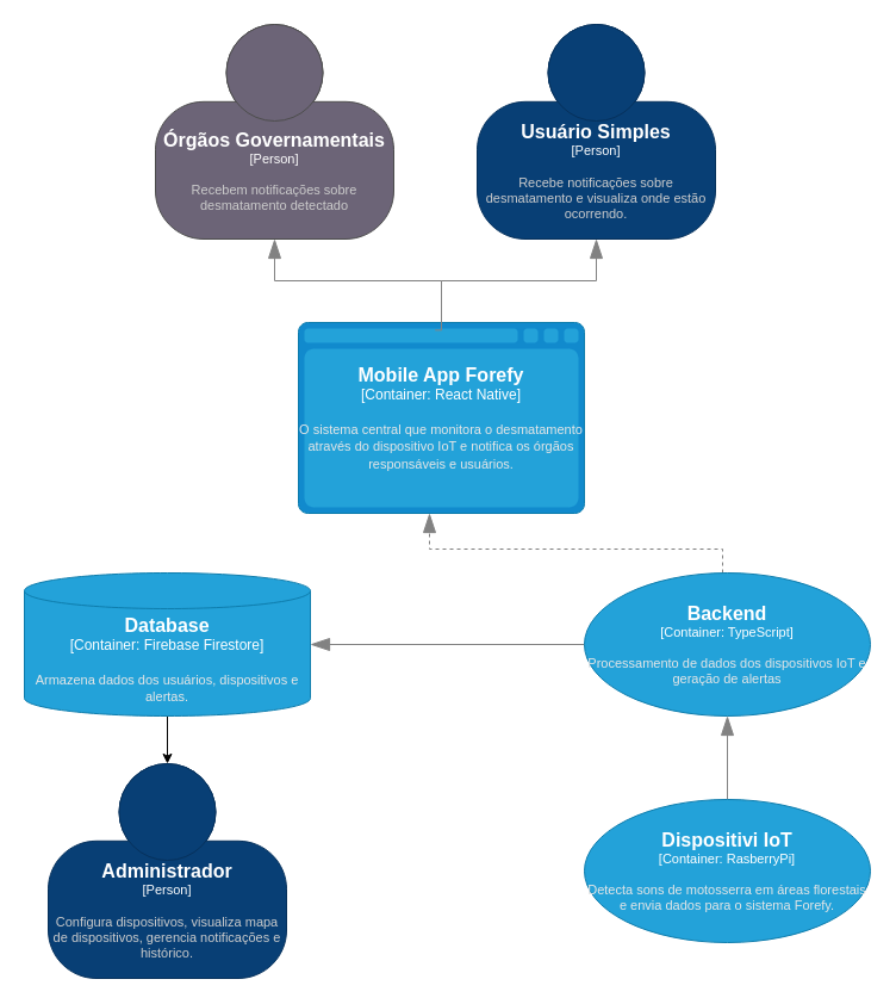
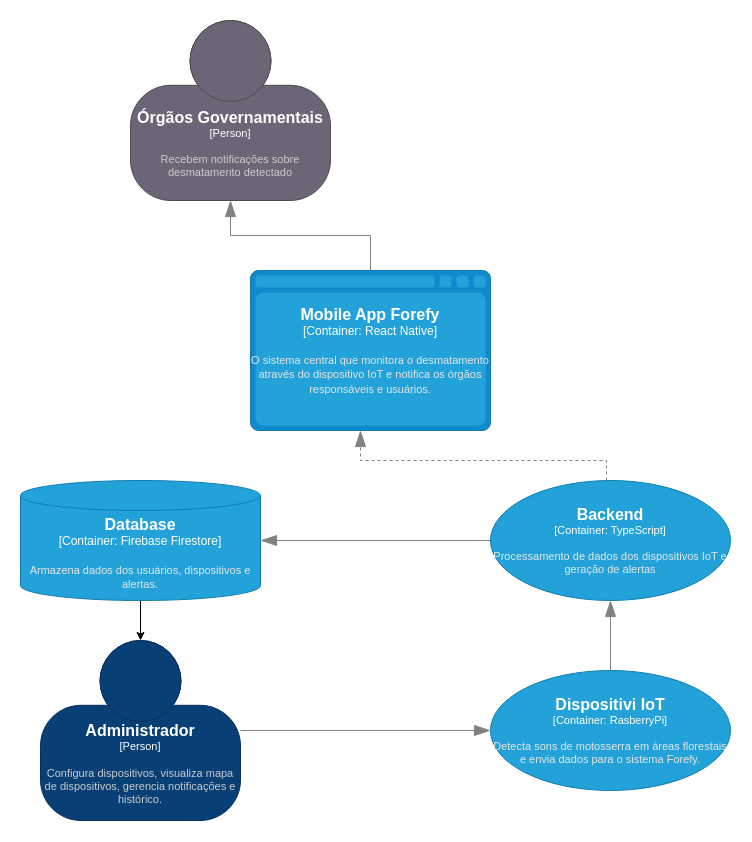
  <mxCell id="0" />
  <mxCell id="1" parent="0" />
  <mxCell id="2" value="&lt;font style=&quot;font-size: 16px&quot;&gt;&lt;b&gt;Administrador&lt;/b&gt;&lt;/font&gt;&lt;div&gt;[Person]&lt;/div&gt;&lt;br&gt;&lt;div&gt;&lt;font style=&quot;font-size: 11px&quot;&gt;&lt;font color=&quot;#cccccc&quot;&gt;Configura dispositivos, visualiza mapa de dispositivos, gerencia notificações e histórico.&lt;/font&gt;&lt;/div&gt;" style="html=1;fontSize=11;dashed=0;whiteSpace=wrap;fillColor=#083F75;strokeColor=#06315C;fontColor=#ffffff;shape=mxgraph.c4.person2;align=center;metaEdit=1;points=[[0.5,0,0],[1,0.5,0],[1,0.75,0],[0.75,1,0],[0.5,1,0],[0.25,1,0],[0,0.75,0],[0,0.5,0]];resizable=0;" vertex="1" parent="1"><mxGeometry x="40" y="640" width="200" height="180" as="geometry" /></mxCell>
- <mxCell id="3" value="&lt;font style=&quot;font-size: 16px&quot;&gt;&lt;b&gt;Usuário Simples&lt;/b&gt;&lt;/font&gt;&lt;div&gt;[Person]&lt;/div&gt;&lt;br&gt;&lt;div&gt;&lt;font style=&quot;font-size: 11px&quot;&gt;&lt;font color=&quot;#cccccc&quot;&gt;Recebe notificações sobre desmatamento e visualiza onde estão ocorrendo.&lt;/font&gt;&lt;/div&gt;" style="html=1;fontSize=11;dashed=0;whiteSpace=wrap;fillColor=#083F75;strokeColor=#06315C;fontColor=#ffffff;shape=mxgraph.c4.person2;align=center;metaEdit=1;points=[[0.5,0,0],[1,0.5,0],[1,0.75,0],[0.75,1,0],[0.5,1,0],[0.25,1,0],[0,0.75,0],[0,0.5,0]];resizable=0;" vertex="1" parent="1"><mxGeometry x="400" y="20" width="200" height="180" as="geometry" /></mxCell>
  <mxCell id="4" value="&lt;font style=&quot;font-size: 16px&quot;&gt;&lt;b&gt;Órgãos Governamentais&lt;/b&gt;&lt;/font&gt;&lt;div&gt;[Person]&lt;/div&gt;&lt;br&gt;&lt;div&gt;&lt;font style=&quot;font-size: 11px&quot;&gt;&lt;font color=&quot;#cccccc&quot;&gt;Recebem notificações sobre desmatamento detectado&lt;/font&gt;&lt;/div&gt;" style="html=1;fontSize=11;dashed=0;whiteSpace=wrap;fillColor=#6C6477;strokeColor=#4D4D4D;fontColor=#ffffff;shape=mxgraph.c4.person2;align=center;metaEdit=1;points=[[0.5,0,0],[1,0.5,0],[1,0.75,0],[0.75,1,0],[0.5,1,0],[0.25,1,0],[0,0.75,0],[0,0.5,0]];resizable=0;" vertex="1" parent="1"><mxGeometry x="130" y="20" width="200" height="180" as="geometry" /></mxCell>
  <mxCell id="5" value="&lt;font style=&quot;font-size: 16px&quot;&gt;&lt;b&gt;Mobile App Forefy&lt;/b&gt;&lt;/font&gt;&lt;div&gt;[Container:&amp;nbsp;React Native]&lt;/div&gt;&lt;br&gt;&lt;div&gt;&lt;font style=&quot;font-size: 11px&quot;&gt;&lt;font color=&quot;#E6E6E6&quot;&gt;O sistema central que monitora o desmatamento através do dispositivo IoT e notifica os órgãos responsáveis e usuários.&lt;/font&gt;&lt;/div&gt;" style="shape=mxgraph.c4.webBrowserContainer2;whiteSpace=wrap;html=1;boundedLbl=1;rounded=0;labelBackgroundColor=none;strokeColor=#118ACD;fillColor=#23A2D9;strokeColor=#118ACD;strokeColor2=#0E7DAD;fontSize=12;fontColor=#ffffff;align=center;metaEdit=1;points=[[0.5,0,0],[1,0.25,0],[1,0.5,0],[1,0.75,0],[0.5,1,0],[0,0.75,0],[0,0.5,0],[0,0.25,0]];resizable=0;" vertex="1" parent="1"><mxGeometry x="250" y="270" width="240" height="160" as="geometry" /></mxCell>
  <mxCell id="6" value="" style="endArrow=blockThin;html=1;fontSize=10;fontColor=#404040;strokeWidth=1;endFill=1;strokeColor=#828282;elbow=vertical;metaEdit=1;endSize=14;startSize=14;jumpStyle=arc;jumpSize=16;rounded=0;edgeStyle=orthogonalEdgeStyle;" edge="1" parent="1" source="15" target="14"><mxGeometry width="240" relative="1" as="geometry"><mxPoint x="610" y="670" as="sourcePoint" /><mxPoint x="610" y="600" as="targetPoint" /><Array as="points" /></mxGeometry></mxCell>
  <mxCell id="7" value="" style="endArrow=blockThin;html=1;fontSize=10;fontColor=#404040;strokeWidth=1;endFill=1;strokeColor=#828282;elbow=vertical;metaEdit=1;endSize=14;startSize=14;jumpStyle=arc;jumpSize=16;rounded=0;edgeStyle=orthogonalEdgeStyle;dashed=1;" edge="1" parent="1" source="14" target="5"><mxGeometry width="240" relative="1" as="geometry"><mxPoint x="605.92" y="482.4" as="sourcePoint" /><mxPoint x="510" y="520" as="targetPoint" /><Array as="points"><mxPoint x="606" y="460" /><mxPoint x="360" y="460" /></Array></mxGeometry></mxCell>
  <mxCell id="8" value="" style="endArrow=blockThin;html=1;fontSize=10;fontColor=#404040;strokeWidth=1;endFill=1;strokeColor=#828282;elbow=vertical;metaEdit=1;endSize=14;startSize=14;jumpStyle=arc;jumpSize=16;rounded=0;edgeStyle=orthogonalEdgeStyle;" edge="1" parent="1" source="5" target="4"><mxGeometry width="240" relative="1" as="geometry"><mxPoint x="270" y="240" as="sourcePoint" /><mxPoint x="510" y="240" as="targetPoint" /></mxGeometry></mxCell>
- <mxCell id="9" value="" style="endArrow=blockThin;html=1;fontSize=10;fontColor=#404040;strokeWidth=1;endFill=1;strokeColor=#828282;elbow=vertical;metaEdit=1;endSize=14;startSize=14;jumpStyle=arc;jumpSize=16;rounded=0;edgeStyle=orthogonalEdgeStyle;exitX=0.478;exitY=0.04;exitDx=0;exitDy=0;exitPerimeter=0;" edge="1" parent="1" source="5" target="3"><mxGeometry width="240" relative="1" as="geometry"><mxPoint x="270" y="240" as="sourcePoint" /><mxPoint x="510" y="240" as="targetPoint" /><Array as="points"><mxPoint x="370" y="276" /><mxPoint x="370" y="235" /><mxPoint x="500" y="235" /></Array></mxGeometry></mxCell>
+ <mxCell id="10" value="" style="endArrow=blockThin;html=1;fontSize=10;fontColor=#404040;strokeWidth=1;endFill=1;strokeColor=#828282;elbow=vertical;metaEdit=1;endSize=14;startSize=14;jumpStyle=arc;jumpSize=16;rounded=0;edgeStyle=orthogonalEdgeStyle;" edge="1" parent="1" source="2" target="15"><mxGeometry width="240" relative="1" as="geometry"><mxPoint x="230" y="700" as="sourcePoint" /><mxPoint x="490" y="730" as="targetPoint" /></mxGeometry></mxCell>
  <mxCell id="11" value="" style="edgeStyle=orthogonalEdgeStyle;rounded=0;orthogonalLoop=1;jettySize=auto;html=1;" edge="1" parent="1" source="12" target="2"><mxGeometry relative="1" as="geometry" /></mxCell>
  <mxCell id="12" value="&lt;font style=&quot;font-size: 16px&quot;&gt;&lt;b&gt;Database&lt;/b&gt;&lt;/font&gt;&lt;div&gt;[Container:&amp;nbsp;Firebase Firestore]&lt;/div&gt;&lt;br&gt;&lt;div&gt;&lt;font style=&quot;font-size: 11px&quot;&gt;&lt;font color=&quot;#E6E6E6&quot;&gt;Armazena dados dos usuários, dispositivos e alertas.&lt;/font&gt;&lt;/div&gt;" style="shape=cylinder3;size=15;whiteSpace=wrap;html=1;boundedLbl=1;rounded=0;labelBackgroundColor=none;fillColor=#23A2D9;fontSize=12;fontColor=#ffffff;align=center;strokeColor=#0E7DAD;metaEdit=1;points=[[0.5,0,0],[1,0.25,0],[1,0.5,0],[1,0.75,0],[0.5,1,0],[0,0.75,0],[0,0.5,0],[0,0.25,0]];resizable=0;" vertex="1" parent="1"><mxGeometry x="20" y="480" width="240" height="120" as="geometry" /></mxCell>
  <mxCell id="13" value="" style="endArrow=blockThin;html=1;fontSize=10;fontColor=#404040;strokeWidth=1;endFill=1;strokeColor=#828282;elbow=vertical;metaEdit=1;endSize=14;startSize=14;jumpStyle=arc;jumpSize=16;rounded=0;edgeStyle=orthogonalEdgeStyle;" edge="1" parent="1" source="14" target="12"><mxGeometry width="240" relative="1" as="geometry"><mxPoint x="490" y="540" as="sourcePoint" /><mxPoint x="540" y="460" as="targetPoint" /></mxGeometry></mxCell>
  <mxCell id="14" value="&lt;font style=&quot;font-size: 16px&quot;&gt;&lt;b&gt;Backend&lt;/b&gt;&lt;/font&gt;&lt;div&gt;[Container: TypeScript]&lt;/div&gt;&lt;br&gt;&lt;div&gt;&lt;font style=&quot;font-size: 11px&quot;&gt;&lt;font color=&quot;#E6E6E6&quot;&gt;Processamento de dados dos dispositivos IoT e geração de alertas&lt;/font&gt;&lt;/div&gt;" style="ellipse;whiteSpace=wrap;html=1;fontSize=11;labelBackgroundColor=none;fillColor=#23A2D9;fontColor=#ffffff;align=center;arcSize=10;strokeColor=#0E7DAD;metaEdit=1;resizable=0;points=[[0.25,0,0],[0.5,0,0],[0.75,0,0],[1,0.25,0],[1,0.5,0],[1,0.75,0],[0.75,1,0],[0.5,1,0],[0.25,1,0],[0,0.75,0],[0,0.5,0],[0,0.25,0]];" vertex="1" parent="1"><mxGeometry x="490" y="480" width="240" height="120" as="geometry" /></mxCell>
  <mxCell id="15" value="&lt;font style=&quot;font-size: 16px&quot;&gt;&lt;b&gt;Dispositivi IoT&lt;/b&gt;&lt;/font&gt;&lt;div&gt;[Container: RasberryPi]&lt;/div&gt;&lt;br&gt;&lt;div&gt;&lt;font style=&quot;font-size: 11px&quot;&gt;&lt;font color=&quot;#E6E6E6&quot;&gt;Detecta sons de motosserra em áreas florestais e envia dados para o sistema Forefy.&lt;/font&gt;&lt;/div&gt;" style="ellipse;whiteSpace=wrap;html=1;fontSize=11;labelBackgroundColor=none;fillColor=#23A2D9;fontColor=#ffffff;align=center;arcSize=10;strokeColor=#0E7DAD;metaEdit=1;resizable=0;points=[[0.25,0,0],[0.5,0,0],[0.75,0,0],[1,0.25,0],[1,0.5,0],[1,0.75,0],[0.75,1,0],[0.5,1,0],[0.25,1,0],[0,0.75,0],[0,0.5,0],[0,0.25,0]];" vertex="1" parent="1"><mxGeometry x="490" y="670" width="240" height="120" as="geometry" /></mxCell>
